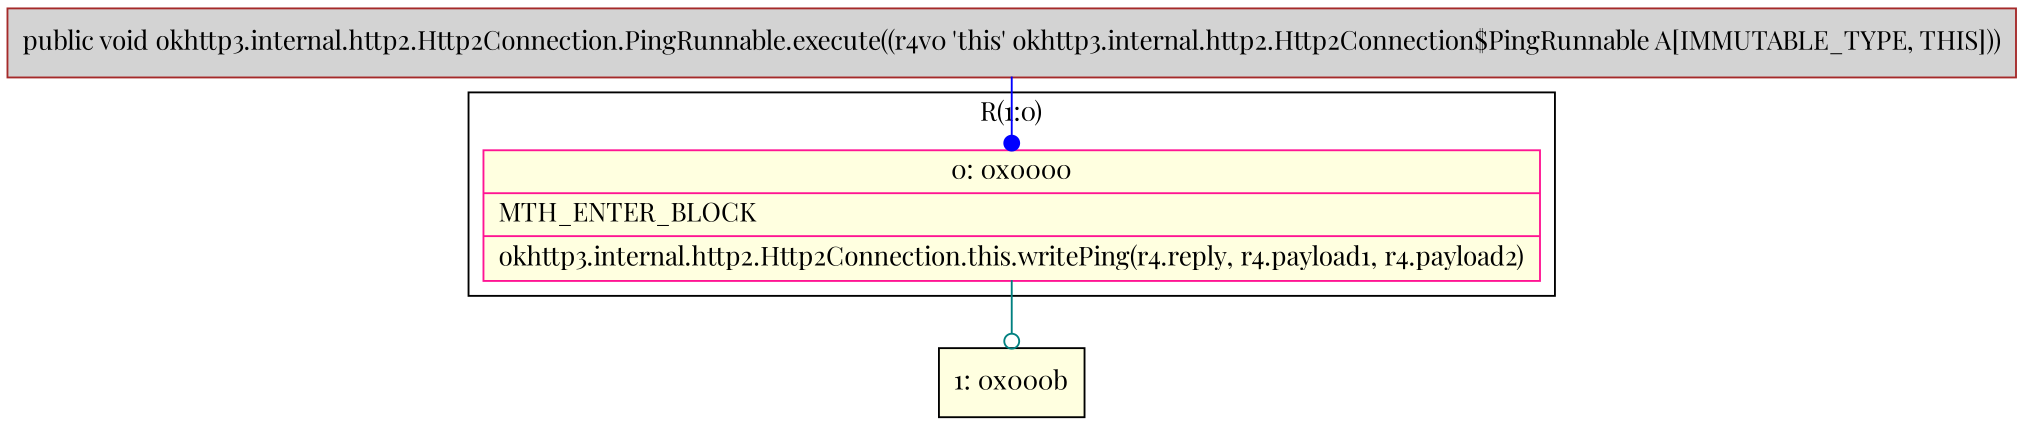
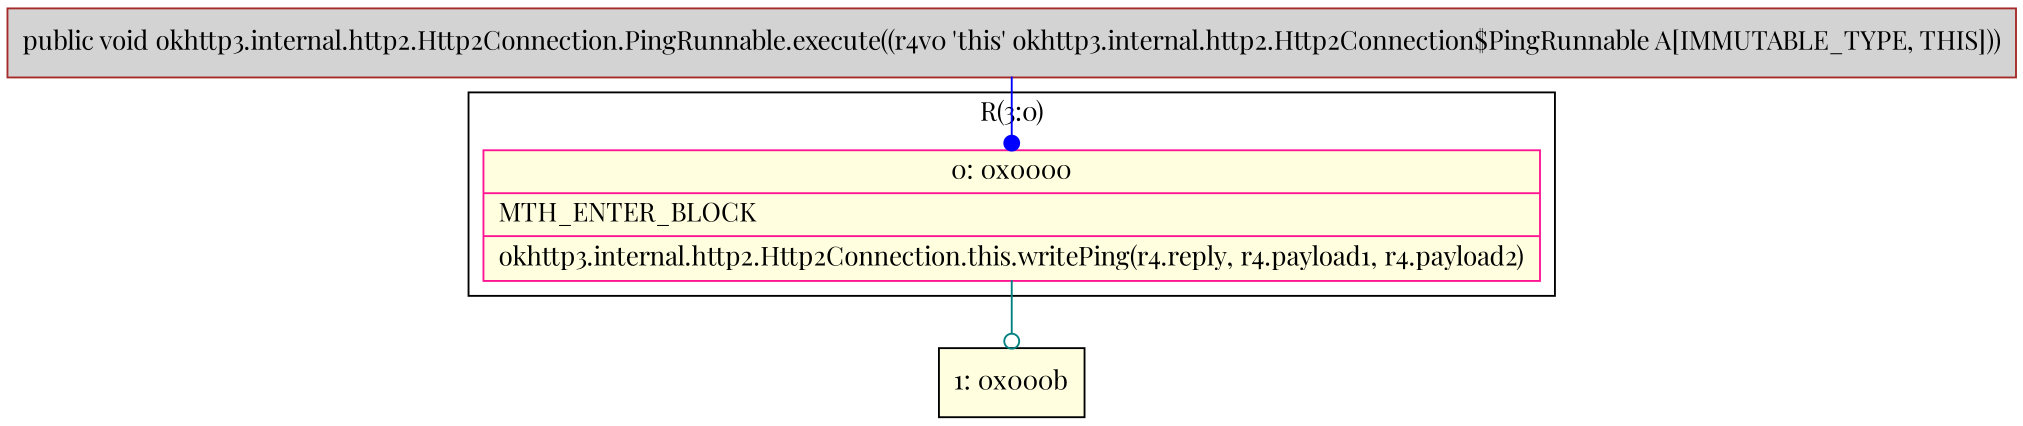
  digraph {
    fontname="Playfair Display"
    node [shape=record style=filled fillcolor=lightyellow fontname="Playfair Display"]
    edge [fontname="Playfair Display"]
    n1 [color=deeppink label="{0\:\ 0x0000|MTH_ENTER_BLOCK\l|okhttp3.internal.http2.Http2Connection.this.writePing(r4.reply, r4.payload1, r4.payload2)\l}"]
    n2 [color=black label="{1\:\ 0x000b}"]
    n3 [label="{public void okhttp3.internal.http2.Http2Connection.PingRunnable.execute((r4v0 'this' okhttp3.internal.http2.Http2Connection$PingRunnable A[IMMUTABLE_TYPE, THIS])) }" fillcolor=lightgrey color=brown]
    subgraph cluster_1 {
-     label="R(1:0)"
+     label="R(3:0)"
      n1
    }
    n1 -> n2 [color=teal arrowhead=odot]
    n3 -> n1 [color=blue arrowhead=dot]
  }
